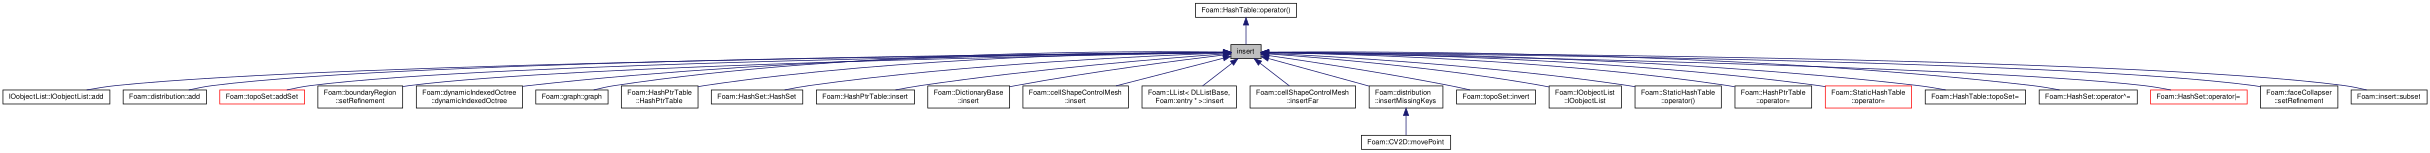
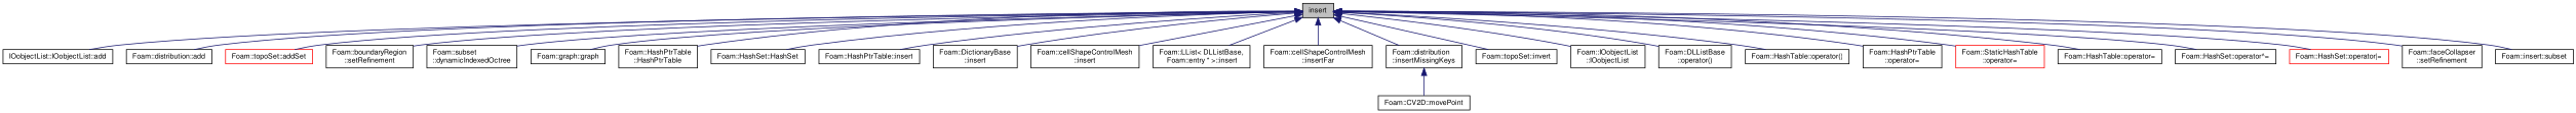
  digraph {
    rankdir=TB
    node [color=black fontname=FreeSans fontsize=10 shape=record]
    edge [color=midnightblue dir=back fontname=FreeSans fontsize=10 labelfontname=FreeSans labelfontsize=10 style=solid]
    n1 [fillcolor=grey75 fontcolor=black height=0.2 label=insert style=filled width=0.4]
    n2 [height=0.2 label="IOobjectList::IOobjectList::add" width=0.4]
    n3 [height=0.2 label="Foam::distribution::add" width=0.4]
    n4 [color=red height=0.2 label="Foam::topoSet::addSet" width=0.4]
    n5 [height=0.2 label="Foam::boundaryRegion\l::setRefinement" width=0.4]
-   n6 [height=0.2 label="Foam::dynamicIndexedOctree\l::dynamicIndexedOctree" width=0.4]
+   n6 [height=0.2 label="Foam::subset\l::dynamicIndexedOctree" width=0.4]
    n7 [height=0.2 label="Foam::graph::graph" width=0.4]
    n8 [height=0.2 label="Foam::HashPtrTable\l::HashPtrTable" width=0.4]
    n9 [height=0.2 label="Foam::HashSet::HashSet" width=0.4]
    n10 [height=0.2 label="Foam::HashPtrTable::insert" width=0.4]
    n11 [height=0.2 label="Foam::DictionaryBase\l::insert" width=0.4]
    n12 [height=0.2 label="Foam::cellShapeControlMesh\l::insert" width=0.4]
    n13 [height=0.2 label="Foam::LList\< DLListBase,\l Foam::entry * \>::insert" width=0.4]
    n14 [height=0.2 label="Foam::cellShapeControlMesh\l::insertFar" width=0.4]
    n15 [height=0.2 label="Foam::distribution\l::insertMissingKeys" width=0.4]
    n16 [height=0.2 label="Foam::topoSet::invert" width=0.4]
    n17 [height=0.2 label="Foam::IOobjectList\l::IOobjectList" width=0.4]
-   n18 [height=0.2 label="Foam::StaticHashTable\l::operator()" width=0.4]
+   n18 [height=0.2 label="Foam::DLListBase\l::operator()" width=0.4]
    n19 [height=0.2 label="Foam::HashTable::operator()" width=0.4]
    n20 [height=0.2 label="Foam::HashPtrTable\l::operator=" width=0.4]
    n21 [color=red height=0.2 label="Foam::StaticHashTable\l::operator=" width=0.4]
-   n22 [height=0.2 label="Foam::HashTable::topoSet=" width=0.4]
+   n22 [height=0.2 label="Foam::HashTable::operator=" width=0.4]
    n23 [height=0.2 label="Foam::HashSet::operator^=" width=0.4]
    n24 [color=red height=0.2 label="Foam::HashSet::operator\|=" width=0.4]
    n25 [height=0.2 label="Foam::faceCollapser\l::setRefinement" width=0.4]
    n26 [height=0.2 label="Foam::insert::subset" width=0.4]
    n27 [height=0.2 label="Foam::CV2D::movePoint" width=0.4]
    n1 -> n2
    n1 -> n3
    n1 -> n4
    n1 -> n5
    n1 -> n6
    n1 -> n7
    n1 -> n8
    n1 -> n9
    n1 -> n10
    n1 -> n11
    n1 -> n12
    n1 -> n13
    n1 -> n14
    n1 -> n15
    n1 -> n16
    n1 -> n17
    n1 -> n18
-   n19 -> n1
+   n1 -> n19
    n1 -> n20
    n1 -> n21
    n1 -> n22
    n1 -> n23
    n1 -> n24
    n1 -> n25
    n1 -> n26
    n15 -> n27
  }
